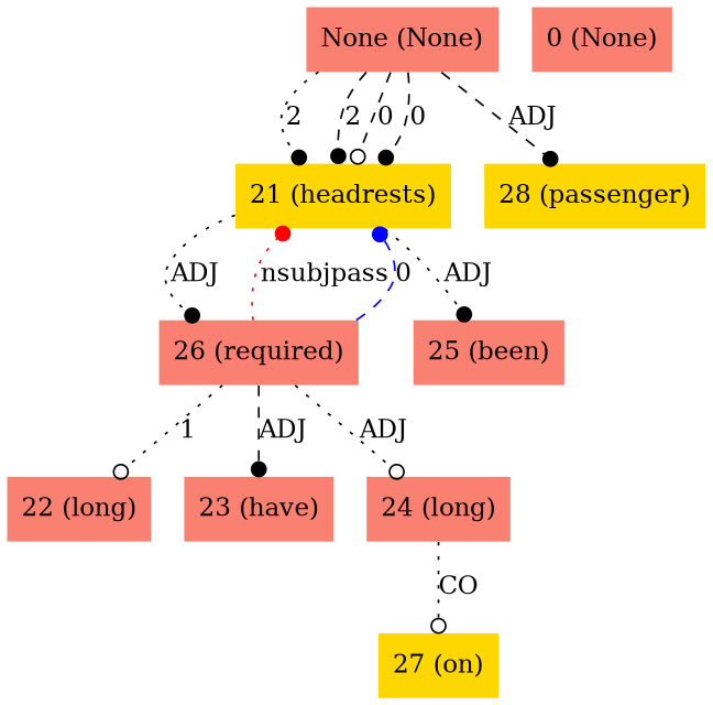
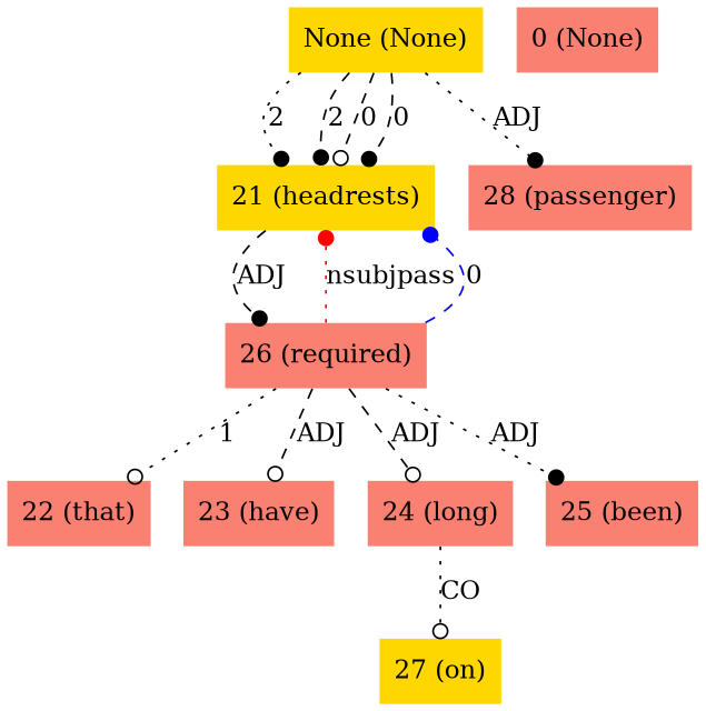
  digraph {
    node [fillcolor=salmon shape=plaintext style=filled]
    edge [arrowhead=dot dir=forward style=dashed]
-   n1 [label="None (None)"]
+   n1 [fillcolor=gold label="None (None)"]
    n2 [fillcolor=gold label="21 (headrests)"]
-   n3 [fillcolor=gold label="28 (passenger)"]
+   n3 [label="28 (passenger)"]
    n4 [label="26 (required)"]
-   n5 [label="22 (long)"]
+   n5 [label="22 (that)"]
    n6 [label="23 (have)"]
    n7 [label="24 (long)"]
    n8 [label="25 (been)"]
    n9 [label="0 (None)"]
    n10 [fillcolor=gold label="27 (on)"]
    n1 -> n2 [label=2 style=dotted]
    n1 -> n2 [label=2]
    n1 -> n2 [arrowhead=odot label=0]
    n1 -> n2 [label=0]
-   n1 -> n3 [label=ADJ]
-   n2 -> n4 [label=ADJ style=dotted]
+   n1 -> n3 [label=ADJ style=dotted]
+   n2 -> n4 [label=ADJ]
    n4 -> n2 [color=red label=nsubjpass style=dotted]
    n4 -> n2 [color=blue label=0]
    n4 -> n5 [arrowhead=odot label=1 style=dotted]
-   n4 -> n6 [label=ADJ]
-   n4 -> n7 [arrowhead=odot label=ADJ style=dotted]
-   n2 -> n8 [label=ADJ style=dotted]
+   n4 -> n6 [arrowhead=odot label=ADJ]
+   n4 -> n7 [arrowhead=odot label=ADJ]
+   n4 -> n8 [label=ADJ style=dotted]
    n7 -> n10 [arrowhead=odot label=CO style=dotted]
  }
